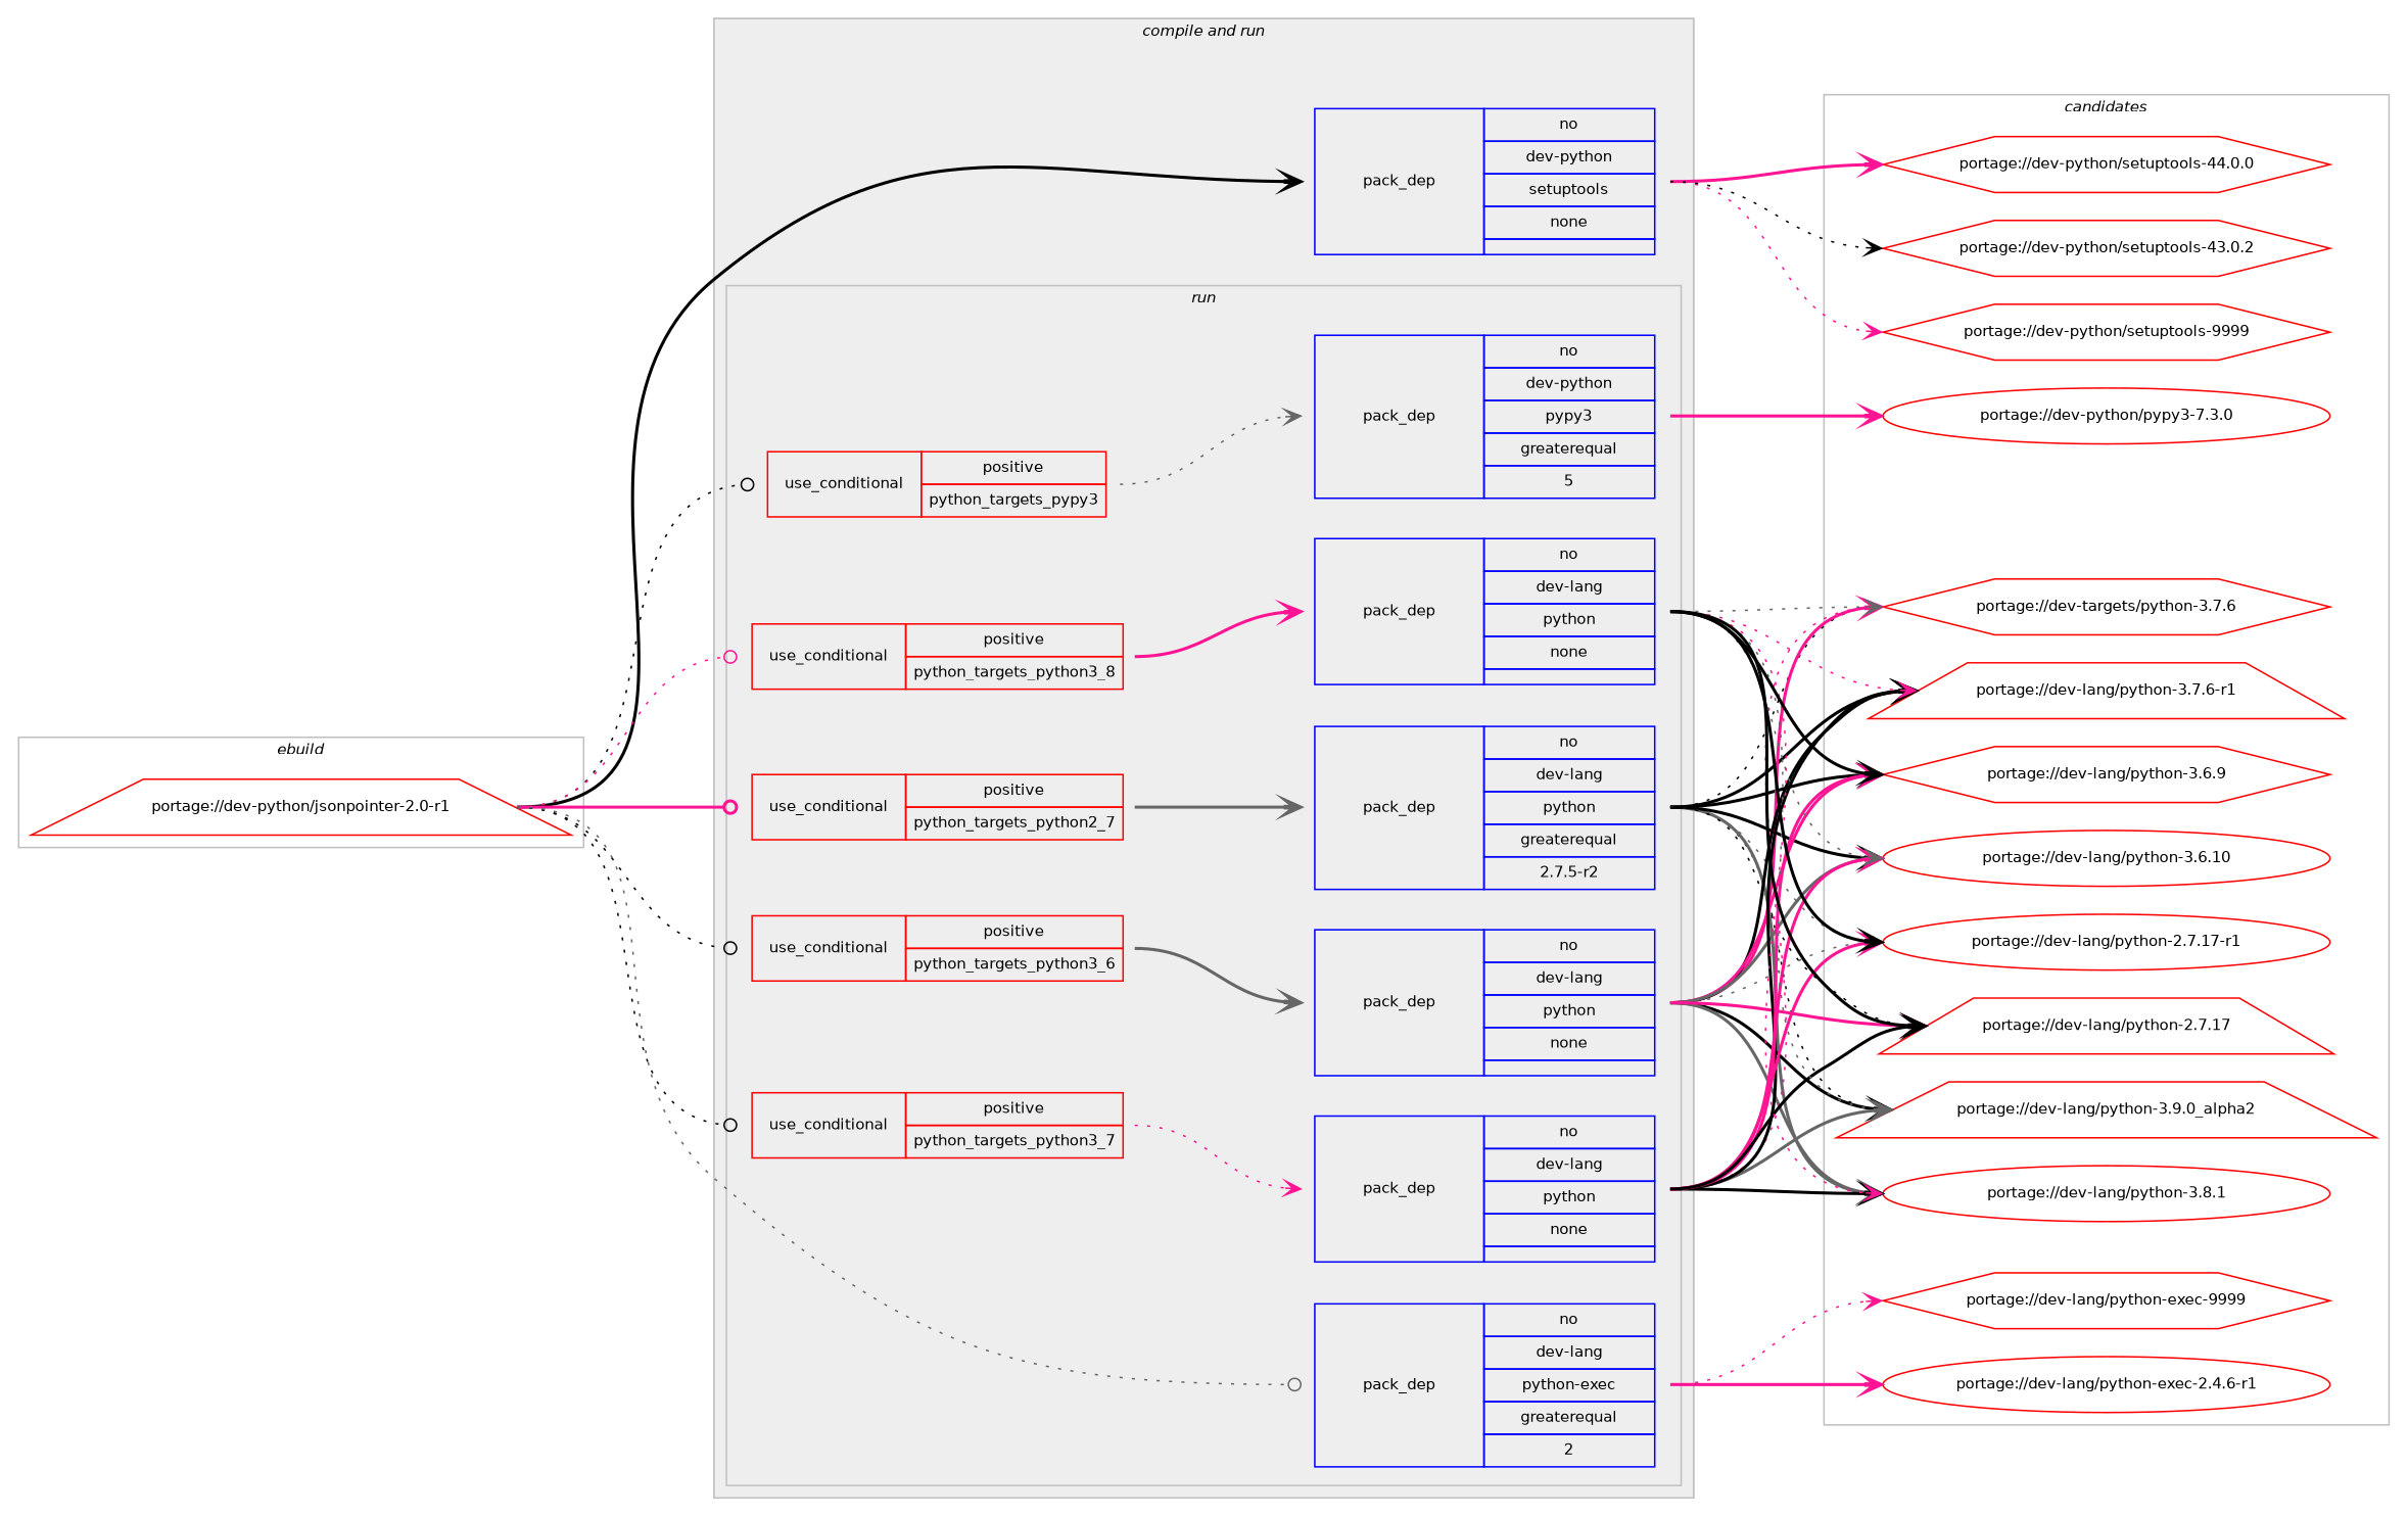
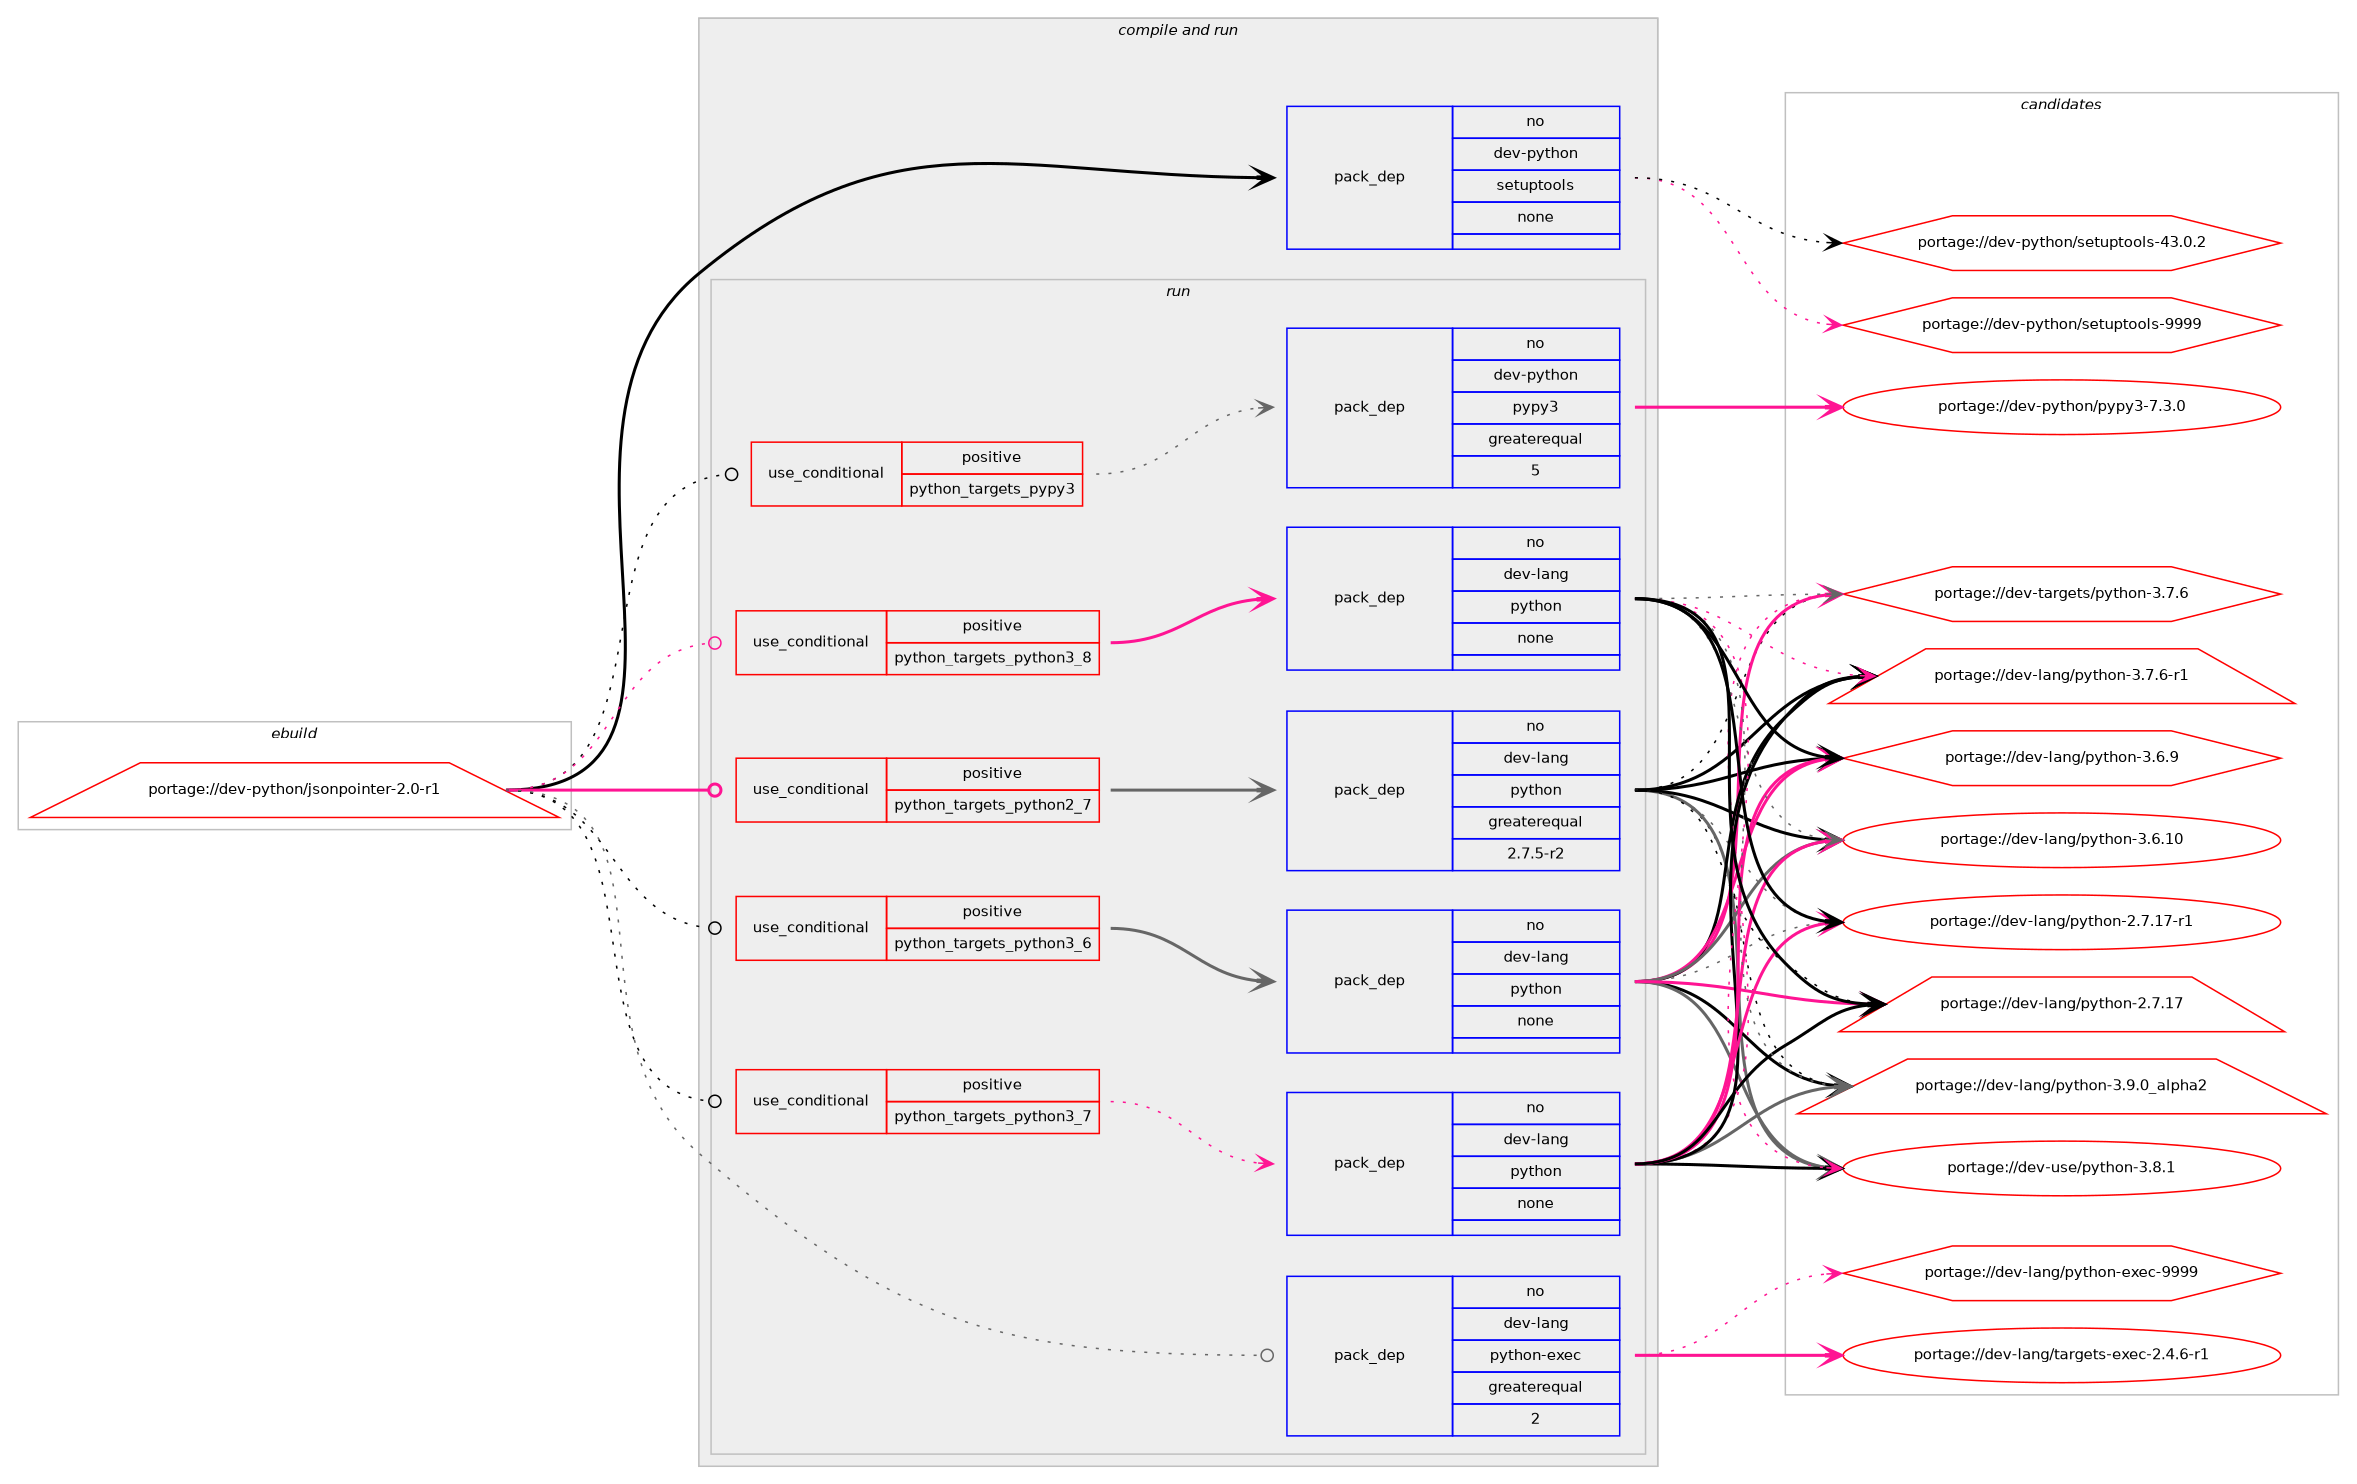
  digraph {
    compound=true
    concentrate=true
    fontname=Helvetica
    fontsize=10
    newrank=true
    rankdir=LR
    ranksep=1.5
    node [color=red fontname=Helvetica fontsize=10 shape=none]
    edge [arrowhead=vee color=black headport=w style=bold tailport=e weight=100]
    n1 [label="portage://dev-python/jsonpointer-2.0-r1" shape=trapezium width=4]
    n2 [color=blue label=<<TABLE BORDER="0" CELLBORDER="1" CELLSPACING="0" CELLPADDING="4" WIDTH="220"><TR><TD ROWSPAN="6" CELLPADDING="30">pack_dep</TD></TR><TR><TD WIDTH="110">no</TD></TR><TR><TD>dev-python</TD></TR><TR><TD>setuptools</TD></TR><TR><TD>none</TD></TR><TR><TD></TD></TR></TABLE>>]
    n3 [color=blue label=<<TABLE BORDER="0" CELLBORDER="1" CELLSPACING="0" CELLPADDING="4" WIDTH="220"><TR><TD ROWSPAN="6" CELLPADDING="30">pack_dep</TD></TR><TR><TD WIDTH="110">no</TD></TR><TR><TD>dev-python</TD></TR><TR><TD>pypy3</TD></TR><TR><TD>greaterequal</TD></TR><TR><TD>5</TD></TR></TABLE>>]
    n4 [label=<<TABLE BORDER="0" CELLBORDER="1" CELLSPACING="0" CELLPADDING="4"><TR><TD ROWSPAN="3" CELLPADDING="10">use_conditional</TD></TR><TR><TD>positive</TD></TR><TR><TD>python_targets_pypy3</TD></TR></TABLE>>]
    n5 [color=blue label=<<TABLE BORDER="0" CELLBORDER="1" CELLSPACING="0" CELLPADDING="4" WIDTH="220"><TR><TD ROWSPAN="6" CELLPADDING="30">pack_dep</TD></TR><TR><TD WIDTH="110">no</TD></TR><TR><TD>dev-lang</TD></TR><TR><TD>python</TD></TR><TR><TD>greaterequal</TD></TR><TR><TD>2.7.5-r2</TD></TR></TABLE>>]
    n6 [label=<<TABLE BORDER="0" CELLBORDER="1" CELLSPACING="0" CELLPADDING="4"><TR><TD ROWSPAN="3" CELLPADDING="10">use_conditional</TD></TR><TR><TD>positive</TD></TR><TR><TD>python_targets_python2_7</TD></TR></TABLE>>]
    n7 [color=blue label=<<TABLE BORDER="0" CELLBORDER="1" CELLSPACING="0" CELLPADDING="4" WIDTH="220"><TR><TD ROWSPAN="6" CELLPADDING="30">pack_dep</TD></TR><TR><TD WIDTH="110">no</TD></TR><TR><TD>dev-lang</TD></TR><TR><TD>python</TD></TR><TR><TD>none</TD></TR><TR><TD></TD></TR></TABLE>>]
    n8 [label=<<TABLE BORDER="0" CELLBORDER="1" CELLSPACING="0" CELLPADDING="4"><TR><TD ROWSPAN="3" CELLPADDING="10">use_conditional</TD></TR><TR><TD>positive</TD></TR><TR><TD>python_targets_python3_6</TD></TR></TABLE>>]
    n9 [color=blue label=<<TABLE BORDER="0" CELLBORDER="1" CELLSPACING="0" CELLPADDING="4" WIDTH="220"><TR><TD ROWSPAN="6" CELLPADDING="30">pack_dep</TD></TR><TR><TD WIDTH="110">no</TD></TR><TR><TD>dev-lang</TD></TR><TR><TD>python</TD></TR><TR><TD>none</TD></TR><TR><TD></TD></TR></TABLE>>]
    n10 [label=<<TABLE BORDER="0" CELLBORDER="1" CELLSPACING="0" CELLPADDING="4"><TR><TD ROWSPAN="3" CELLPADDING="10">use_conditional</TD></TR><TR><TD>positive</TD></TR><TR><TD>python_targets_python3_7</TD></TR></TABLE>>]
    n11 [color=blue label=<<TABLE BORDER="0" CELLBORDER="1" CELLSPACING="0" CELLPADDING="4" WIDTH="220"><TR><TD ROWSPAN="6" CELLPADDING="30">pack_dep</TD></TR><TR><TD WIDTH="110">no</TD></TR><TR><TD>dev-lang</TD></TR><TR><TD>python</TD></TR><TR><TD>none</TD></TR><TR><TD></TD></TR></TABLE>>]
    n12 [label=<<TABLE BORDER="0" CELLBORDER="1" CELLSPACING="0" CELLPADDING="4"><TR><TD ROWSPAN="3" CELLPADDING="10">use_conditional</TD></TR><TR><TD>positive</TD></TR><TR><TD>python_targets_python3_8</TD></TR></TABLE>>]
    n13 [color=blue label=<<TABLE BORDER="0" CELLBORDER="1" CELLSPACING="0" CELLPADDING="4" WIDTH="220"><TR><TD ROWSPAN="6" CELLPADDING="30">pack_dep</TD></TR><TR><TD WIDTH="110">no</TD></TR><TR><TD>dev-lang</TD></TR><TR><TD>python-exec</TD></TR><TR><TD>greaterequal</TD></TR><TR><TD>2</TD></TR></TABLE>>]
    n14 [label="portage://dev-python/setuptools-9999" shape=hexagon width=4]
-   n15 [label="portage://dev-python/setuptools-44.0.0" shape=hexagon width=4]
    n16 [label="portage://dev-python/setuptools-43.0.2" shape=hexagon width=4]
    n17 [label="portage://dev-python/pypy3-7.3.0" shape=ellipse width=4]
    n18 [label="portage://dev-lang/python-3.9.0_alpha2" shape=trapezium width=4]
-   n19 [label="portage://dev-lang/python-3.8.1" shape=ellipse width=4]
+   n19 [label="portage://dev-use/python-3.8.1" shape=ellipse width=4]
    n20 [label="portage://dev-targets/python-3.7.6" shape=hexagon width=4]
    n21 [label="portage://dev-lang/python-3.7.6-r1" shape=trapezium width=4]
    n22 [label="portage://dev-lang/python-3.6.9" shape=hexagon width=4]
    n23 [label="portage://dev-lang/python-3.6.10" shape=ellipse width=4]
    n24 [label="portage://dev-lang/python-2.7.17-r1" shape=ellipse width=4]
    n25 [label="portage://dev-lang/python-2.7.17" shape=trapezium width=4]
    n26 [label="portage://dev-lang/python-exec-9999" shape=hexagon width=4]
-   n27 [label="portage://dev-lang/python-exec-2.4.6-r1" shape=ellipse width=4]
+   n27 [label="portage://dev-lang/targets-exec-2.4.6-r1" shape=ellipse width=4]
    subgraph cluster_1 {
      color=gray
      label=<<i>ebuild</i>>
      rank=same
      n1
    }
    subgraph cluster_2 {
      color=gray
      label=<<i>dependencies</i>>
      subgraph cluster_3 {
        color=gray
        fillcolor="#eeeeee"
        label=<<i>compile</i>>
        style=filled
        subgraph sub_4 {
          color=gray
          fillcolor="#eeeeee"
          label=<<i>compile</i>>
          style=filled
          n2
        }
      }
      subgraph cluster_5 {
        color=gray
        fillcolor="#eeeeee"
        label=<<i>compile and run</i>>
        style=filled
      }
      subgraph cluster_6 {
        color=gray
        fillcolor="#eeeeee"
        label=<<i>run</i>>
        style=filled
        subgraph sub_7 {
          color=gray
          fillcolor="#eeeeee"
          label=<<i>run</i>>
          style=filled
          n4
          subgraph sub_8 {
            color=gray
            fillcolor="#eeeeee"
            label=<<i>run</i>>
            style=filled
            n3
          }
        }
        subgraph sub_9 {
          color=gray
          fillcolor="#eeeeee"
          label=<<i>run</i>>
          style=filled
          n6
          subgraph sub_10 {
            color=gray
            fillcolor="#eeeeee"
            label=<<i>run</i>>
            style=filled
            n5
          }
        }
        subgraph sub_11 {
          color=gray
          fillcolor="#eeeeee"
          label=<<i>run</i>>
          style=filled
          n8
          subgraph sub_12 {
            color=gray
            fillcolor="#eeeeee"
            label=<<i>run</i>>
            style=filled
            n7
          }
        }
        subgraph sub_13 {
          color=gray
          fillcolor="#eeeeee"
          label=<<i>run</i>>
          style=filled
          n10
          subgraph sub_14 {
            color=gray
            fillcolor="#eeeeee"
            label=<<i>run</i>>
            style=filled
            n9
          }
        }
        subgraph sub_15 {
          color=gray
          fillcolor="#eeeeee"
          label=<<i>run</i>>
          style=filled
          n12
          subgraph sub_16 {
            color=gray
            fillcolor="#eeeeee"
            label=<<i>run</i>>
            style=filled
            n11
          }
        }
        subgraph sub_17 {
          color=gray
          fillcolor="#eeeeee"
          label=<<i>run</i>>
          style=filled
          n13
        }
      }
    }
    subgraph cluster_18 {
      color=gray
      label=<<i>candidates</i>>
      rank=same
      subgraph sub_19 {
        color=black
        label=<<i>candidates</i>>
        nodesep=1
        rank=same
        n14
-       n15
        n16
      }
      subgraph sub_20 {
        color=black
        label=<<i>candidates</i>>
        nodesep=1
        rank=same
        n17
      }
      subgraph sub_21 {
        color=black
        label=<<i>candidates</i>>
        nodesep=1
        rank=same
        n18
        n19
        n20
        n21
        n22
        n23
        n24
        n25
      }
      subgraph sub_22 {
        color=black
        label=<<i>candidates</i>>
        nodesep=1
        rank=same
        n18
        n19
        n20
        n21
        n22
        n23
        n24
        n25
      }
      subgraph sub_23 {
        color=black
        label=<<i>candidates</i>>
        nodesep=1
        rank=same
        n18
        n19
        n20
        n21
        n22
        n23
        n24
        n25
      }
      subgraph sub_24 {
        color=black
        label=<<i>candidates</i>>
        nodesep=1
        rank=same
        n18
        n19
        n20
        n21
        n22
        n23
        n24
        n25
      }
      subgraph sub_25 {
        color=black
        label=<<i>candidates</i>>
        nodesep=1
        rank=same
        n26
        n27
      }
    }
    n1 -> n2 [weight=20]
    n1 -> n4 [arrowhead=odot style=dotted weight=20]
    n1 -> n6 [arrowhead=odot color=deeppink weight=20]
    n1 -> n8 [arrowhead=odot style=dotted weight=20]
    n1 -> n10 [arrowhead=odot style=dotted weight=20]
    n1 -> n12 [arrowhead=odot color=deeppink style=dotted weight=20]
    n1 -> n13 [arrowhead=odot color=gray40 style=dotted weight=20]
    n2 -> n14 [color=deeppink style=dotted]
-   n2 -> n15 [color=deeppink]
    n2 -> n16 [style=dotted]
    n3 -> n17 [color=deeppink]
    n4 -> n3 [color=gray40 style=dotted weight=20]
    n5 -> n18 [style=dotted]
    n5 -> n19 [color=gray40]
    n5 -> n20 [style=dotted]
    n5 -> n21
    n5 -> n22
    n5 -> n23
    n5 -> n24 [color=gray40 style=dotted]
    n5 -> n25 [style=dotted]
    n6 -> n5 [color=gray40 weight=20]
    n7 -> n18
    n7 -> n19 [color=gray40]
    n7 -> n20 [color=deeppink]
    n7 -> n21
    n7 -> n22 [color=deeppink]
    n7 -> n23 [color=gray40]
    n7 -> n24 [color=gray40 style=dotted]
    n7 -> n25 [color=deeppink]
    n8 -> n7 [color=gray40 weight=20]
    n9 -> n18 [color=gray40]
    n9 -> n19
    n9 -> n20 [color=deeppink style=dotted]
    n9 -> n21
    n9 -> n22 [color=deeppink]
    n9 -> n23 [color=deeppink]
    n9 -> n24 [color=deeppink]
    n9 -> n25
    n10 -> n9 [color=deeppink style=dotted weight=20]
    n11 -> n18 [color=gray40 style=dotted]
    n11 -> n19 [color=deeppink style=dotted]
    n11 -> n20 [color=gray40 style=dotted]
    n11 -> n21 [color=deeppink style=dotted]
    n11 -> n22
    n11 -> n23 [color=gray40 style=dotted]
    n11 -> n24
    n11 -> n25
    n12 -> n11 [color=deeppink weight=20]
    n13 -> n26 [color=deeppink style=dotted]
    n13 -> n27 [color=deeppink]
  }
